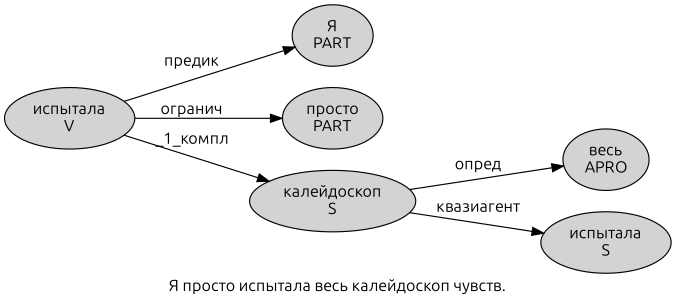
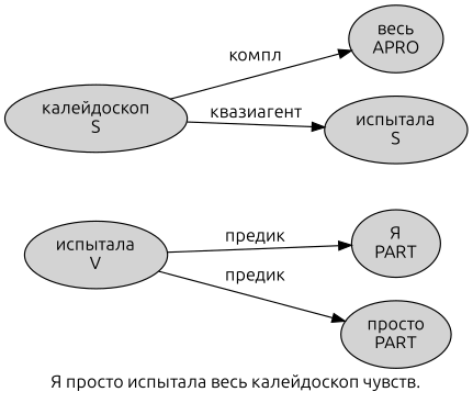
  digraph {
    fontname=Ubuntu
    label="Я просто испытала весь калейдоскоп чувств."
    rankdir=LR
    node [fillcolor=lightgray fontname=Ubuntu penwidth=1 shape=ellipse style=filled]
    edge [fontname=Ubuntu]
    n1 [label="Я\nPART"]
    n2 [label="просто\nPART"]
    n3 [label="испытала\nV"]
    n4 [label="калейдоскоп\nS"]
    n5 [label="весь\nAPRO"]
    n6 [label="испытала\nS"]
    n3 -> n1 [label="предик"]
-   n3 -> n2 [label="огранич"]
-   n3 -> n4 [label="_1_компл"]
-   n4 -> n5 [label="опред"]
+   n3 -> n2 [label="предик"]
+   n4 -> n5 [label="компл"]
    n4 -> n6 [label="квазиагент"]
  }
